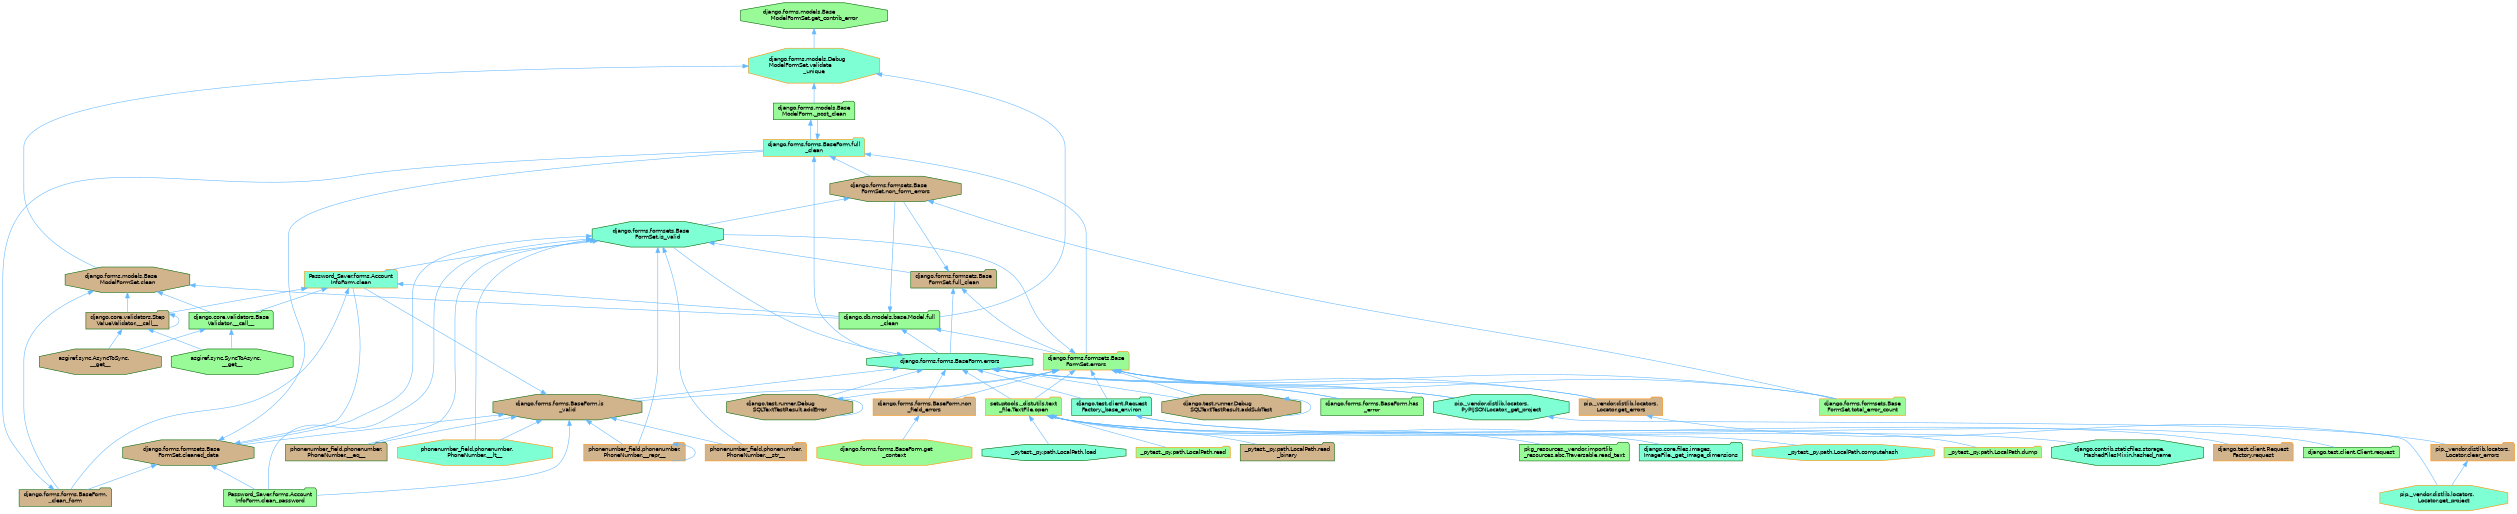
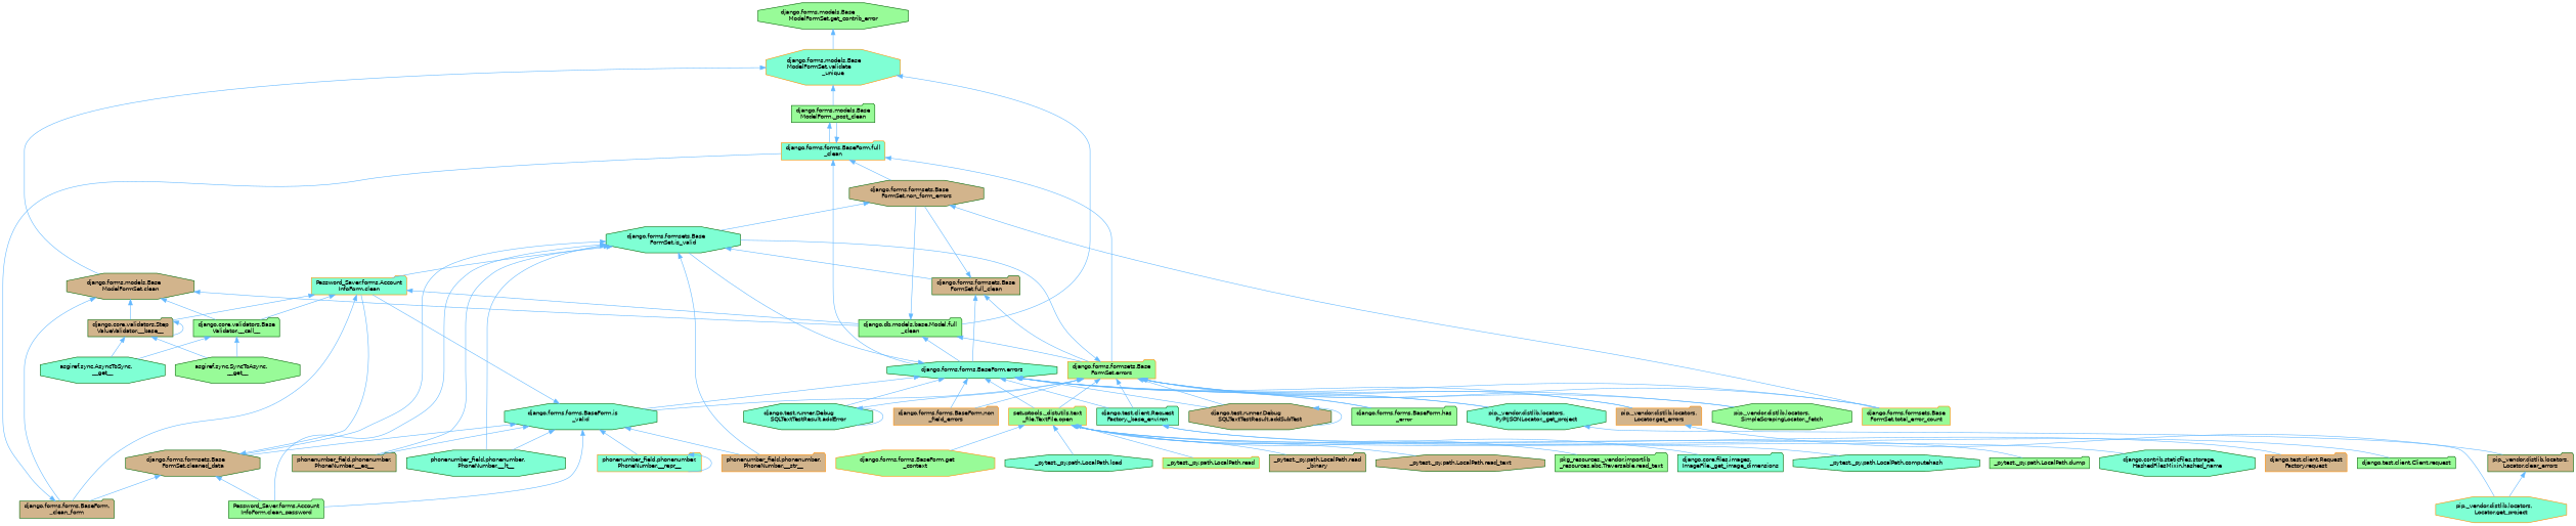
  digraph {
    rankdir=TB
    node [color=darkgreen fillcolor=tan fontname=Helvetica fontsize=10 shape=folder style=filled]
    edge [color=steelblue1 dir=back fontname=Helvetica fontsize=10 labelfontname=Helvetica labelfontsize=10 style=solid]
    n1 [fillcolor=palegreen fontcolor=black height=0.2 label="django.forms.models.Base\lModelFormSet.get_contrib_error" shape=octagon width=0.4]
-   n2 [color=darkorange fillcolor=aquamarine height=0.2 label="django.forms.models.Debug\lModelFormSet.validate\l_unique" shape=octagon width=0.4]
+   n2 [color=darkorange fillcolor=aquamarine height=0.2 label="django.forms.models.Base\lModelFormSet.validate\l_unique" shape=octagon width=0.4]
    n3 [fillcolor=palegreen height=0.2 label="django.forms.models.Base\lModelForm._post_clean" width=0.4]
    n4 [fillcolor=palegreen height=0.2 label="django.db.models.base.Model.full\l_clean" width=0.4]
    n5 [height=0.2 label="django.forms.models.Base\lModelFormSet.clean" shape=octagon width=0.4]
    n6 [color=darkorange fillcolor=aquamarine height=0.2 label="django.forms.forms.BaseForm.full\l_clean" width=0.4]
    n7 [fillcolor=aquamarine height=0.2 label="django.forms.forms.BaseForm.errors" shape=octagon width=0.4]
    n8 [color=darkorange fillcolor=palegreen height=0.2 label="django.forms.formsets.Base\lFormSet.errors" width=0.4]
    n9 [height=0.2 label="django.forms.formsets.Base\lFormSet.non_form_errors" shape=octagon width=0.4]
    n10 [fillcolor=palegreen height=0.2 label="django.core.validators.Base\lValidator.__call__" width=0.4]
-   n11 [height=0.2 label="django.core.validators.Step\lValueValidator.__call__" width=0.4]
+   n11 [height=0.2 label="django.core.validators.Step\lValueValidator.__base__" width=0.4]
    n12 [height=0.2 label="django.forms.forms.BaseForm.\l_clean_form" width=0.4]
    n13 [fillcolor=aquamarine height=0.2 label="django.test.client.Request\lFactory._base_environ" width=0.4]
+   n14 [fillcolor=palegreen height=0.2 label="pip._vendor.distlib.locators.\lSimpleScrapingLocator._fetch" shape=octagon width=0.4]
    n15 [fillcolor=aquamarine height=0.2 label="pip._vendor.distlib.locators.\lPyPIJSONLocator._get_project" shape=octagon width=0.4]
-   n16 [height=0.2 label="django.test.runner.Debug\lSQLTextTestResult.addError" shape=octagon width=0.4]
+   n16 [fillcolor=aquamarine height=0.2 label="django.test.runner.Debug\lSQLTextTestResult.addError" shape=octagon width=0.4]
    n17 [height=0.2 label="django.test.runner.Debug\lSQLTextTestResult.addSubTest" shape=octagon width=0.4]
    n18 [color=darkorange height=0.2 label="pip._vendor.distlib.locators.\lLocator.get_errors" width=0.4]
    n19 [fillcolor=palegreen height=0.2 label="django.forms.forms.BaseForm.has\l_error" width=0.4]
-   n20 [height=0.2 label="django.forms.forms.BaseForm.is\l_valid" shape=octagon width=0.4]
+   n20 [fillcolor=aquamarine height=0.2 label="django.forms.forms.BaseForm.is\l_valid" shape=octagon width=0.4]
    n21 [fillcolor=aquamarine height=0.2 label="django.forms.formsets.Base\lFormSet.is_valid" shape=octagon width=0.4]
    n22 [color=darkorange fillcolor=palegreen height=0.2 label="django.forms.formsets.Base\lFormSet.total_error_count" width=0.4]
    n23 [color=darkorange height=0.2 label="django.forms.forms.BaseForm.non\l_field_errors" width=0.4]
    n24 [color=darkorange fillcolor=palegreen height=0.2 label="setuptools._distutils.text\l_file.TextFile.open" width=0.4]
    n25 [fillcolor=palegreen height=0.2 label="django.test.client.Client.request" width=0.4]
    n26 [color=darkorange height=0.2 label="django.test.client.Request\lFactory.request" width=0.4]
    n27 [color=darkorange fillcolor=aquamarine height=0.2 label="pip._vendor.distlib.locators.\lLocator.get_project" shape=octagon width=0.4]
-   n28 [color=darkorange height=0.2 label="pip._vendor.distlib.locators.\lLocator.clear_errors" width=0.4]
+   n28 [height=0.2 label="pip._vendor.distlib.locators.\lLocator.clear_errors" width=0.4]
    n29 [height=0.2 label="phonenumber_field.phonenumber.\lPhoneNumber.__eq__" width=0.4]
-   n30 [color=darkorange fillcolor=aquamarine height=0.2 label="phonenumber_field.phonenumber.\lPhoneNumber.__lt__" shape=octagon width=0.4]
-   n31 [color=darkorange height=0.2 label="phonenumber_field.phonenumber.\lPhoneNumber.__repr__" width=0.4]
+   n30 [fillcolor=aquamarine height=0.2 label="phonenumber_field.phonenumber.\lPhoneNumber.__lt__" shape=octagon width=0.4]
+   n31 [color=darkorange fillcolor=aquamarine height=0.2 label="phonenumber_field.phonenumber.\lPhoneNumber.__repr__" width=0.4]
    n32 [color=darkorange height=0.2 label="phonenumber_field.phonenumber.\lPhoneNumber.__str__" width=0.4]
    n33 [color=darkorange fillcolor=aquamarine height=0.2 label="Password_Saver.forms.Account\lInfoForm.clean" width=0.4]
    n34 [fillcolor=palegreen height=0.2 label="Password_Saver.forms.Account\lInfoForm.clean_password" width=0.4]
    n35 [height=0.2 label="django.forms.formsets.Base\lFormSet.cleaned_data" shape=octagon width=0.4]
    n36 [height=0.2 label="django.forms.formsets.Base\lFormSet.full_clean" width=0.4]
    n37 [color=darkorange fillcolor=palegreen height=0.2 label="django.forms.forms.BaseForm.get\l_context" shape=octagon width=0.4]
    n38 [fillcolor=aquamarine height=0.2 label="django.core.files.images.\lImageFile._get_image_dimensions" width=0.4]
-   n39 [color=darkorange fillcolor=aquamarine height=0.2 label="_pytest._py.path.LocalPath.computehash" shape=octagon width=0.4]
-   n40 [color=darkorange fillcolor=palegreen height=0.2 label="_pytest._py.path.LocalPath.dump" width=0.4]
+   n39 [fillcolor=aquamarine height=0.2 label="_pytest._py.path.LocalPath.computehash" shape=octagon width=0.4]
+   n40 [fillcolor=palegreen height=0.2 label="_pytest._py.path.LocalPath.dump" width=0.4]
    n41 [fillcolor=aquamarine height=0.2 label="django.contrib.staticfiles.storage.\lHashedFilesMixin.hashed_name" shape=octagon width=0.4]
    n42 [fillcolor=aquamarine height=0.2 label="_pytest._py.path.LocalPath.load" shape=octagon width=0.4]
    n43 [color=darkorange fillcolor=palegreen height=0.2 label="_pytest._py.path.LocalPath.read" width=0.4]
    n44 [height=0.2 label="_pytest._py.path.LocalPath.read\l_binary" width=0.4]
+   n45 [height=0.2 label="_pytest._py.path.LocalPath.read_text" shape=octagon width=0.4]
    n46 [fillcolor=palegreen height=0.2 label="pkg_resources._vendor.importlib\l_resources.abc.Traversable.read_text" width=0.4]
-   n47 [height=0.2 label="asgiref.sync.AsyncToSync.\l__get__" shape=octagon width=0.4]
+   n47 [fillcolor=aquamarine height=0.2 label="asgiref.sync.AsyncToSync.\l__get__" shape=octagon width=0.4]
    n48 [fillcolor=palegreen height=0.2 label="asgiref.sync.SyncToAsync.\l__get__" shape=octagon width=0.4]
    n1 -> n2
    n2 -> n3
    n2 -> n4
    n2 -> n5
    n3 -> n6
    n4 -> n7
    n4 -> n8
    n4 -> n9
    n5 -> n4
    n5 -> n10
    n5 -> n11
    n5 -> n12
    n6 -> n3
    n6 -> n7
    n6 -> n8
    n6 -> n9
    n7 -> n13
+   n7 -> n14
    n7 -> n15
    n7 -> n16
    n7 -> n17
    n7 -> n18
    n7 -> n19
    n7 -> n20
    n7 -> n21
    n7 -> n22
    n7 -> n23
    n7 -> n24
    n8 -> n13
+   n8 -> n14
    n8 -> n15
    n8 -> n16
    n8 -> n17
    n8 -> n18
    n8 -> n19
    n8 -> n20
    n8 -> n21
    n8 -> n22
    n8 -> n23
    n8 -> n24
    n9 -> n21
    n9 -> n22
    n10 -> n47
    n10 -> n48
    n11 -> n11
    n11 -> n47
    n11 -> n48
    n12 -> n6
    n13 -> n25
    n13 -> n26
    n15 -> n27
    n16 -> n16
    n17 -> n17
    n18 -> n28
    n20 -> n29
    n20 -> n30
    n20 -> n31
    n20 -> n32
    n20 -> n33
    n20 -> n34
    n20 -> n35
    n21 -> n29
    n21 -> n30
-   n21 -> n31
    n21 -> n32
    n21 -> n33
    n21 -> n34
    n21 -> n35
    n21 -> n36
-   n23 -> n37
+   n24 -> n37
    n24 -> n38
    n24 -> n39
    n24 -> n40
    n24 -> n41
    n24 -> n42
    n24 -> n43
    n24 -> n44
+   n24 -> n45
    n24 -> n46
    n28 -> n27
    n31 -> n31
    n33 -> n4
    n33 -> n10
    n33 -> n11
    n33 -> n12
-   n35 -> n6
    n35 -> n12
    n35 -> n33
    n35 -> n34
    n36 -> n7
    n36 -> n8
    n36 -> n9
  }
